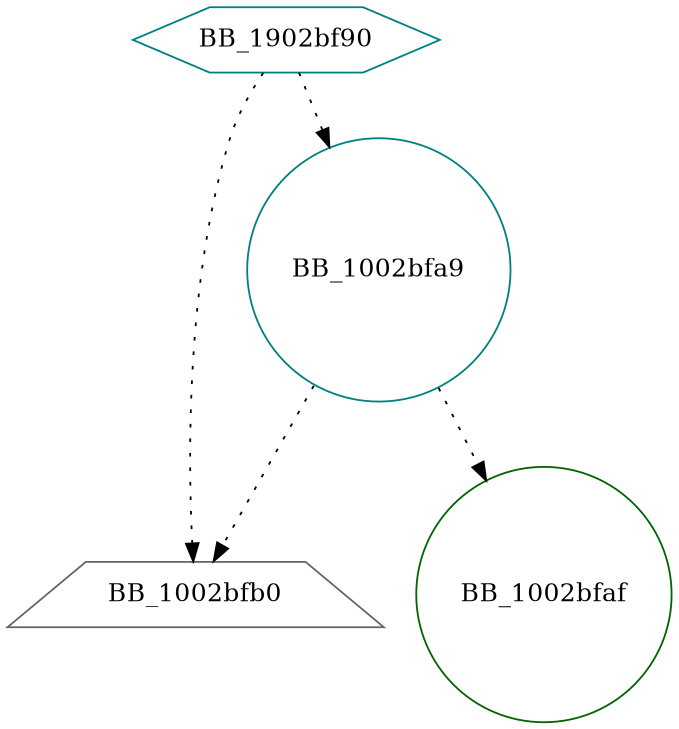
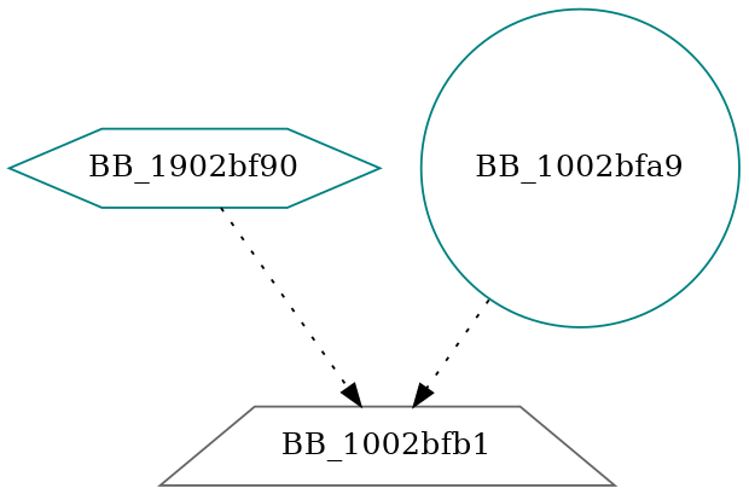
  digraph {
    node [color=teal shape=circle]
    edge [style=dotted]
    n1 [label=BB_1902bf90 shape=hexagon]
    BB_1002bfa9
-   BB_1002bfb0 [color=gray40 shape=trapezium]
-   BB_1002bfaf [color=darkgreen]
-   n1 -> BB_1002bfa9
+   BB_1002bfb0 [color=gray40 shape=trapezium label=BB_1002bfb1]
    n1 -> BB_1002bfb0
    BB_1002bfa9 -> BB_1002bfb0
-   BB_1002bfa9 -> BB_1002bfaf
  }
